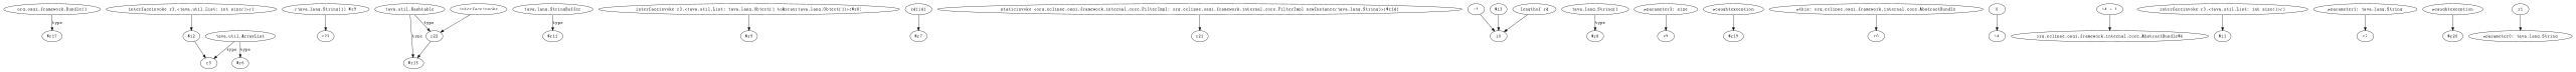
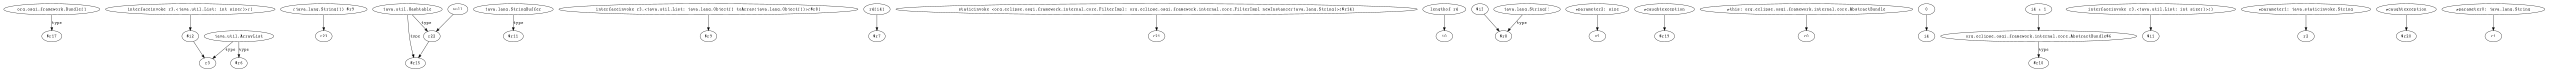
  digraph {
    fontname="Courier Prime"
    node [fontname="Courier Prime"]
    edge [fontname="Courier Prime"]
    n1 [label="org.osgi.framework.Bundle[]"]
    n2 [label="$r17"]
    n3 [label="interfaceinvoke r3.<java.util.List: int size()>()"]
    n4 [label="$i2"]
    n5 [label=r3]
    n6 [label="java.util.ArrayList"]
    n7 [label="$r6"]
    n8 [label="(java.lang.String[]) $r9"]
    n9 [label=r23]
    n10 [label="java.util.Hashtable"]
    n11 [label="$r15"]
    n12 [label=r22]
    n13 [label="java.lang.StringBuffer"]
    n14 [label="$r11"]
    n15 [label="interfaceinvoke r3.<java.util.List: java.lang.Object[] toArray(java.lang.Object[])>($r8)"]
    n16 [label="$r9"]
    n17 [label="r4[i4]"]
    n18 [label="$r7"]
-   n19 [label=interfaceinvoke]
+   n19 [label=null]
    n20 [label=r21]
    n21 [label="staticinvoke <org.eclipse.osgi.framework.internal.core.FilterImpl: org.eclipse.osgi.framework.internal.core.FilterImpl newInstance(java.lang.String)>($r14)"]
-   n22 [label=-1]
    n23 [label=i0]
    n24 [label="$i3"]
    n25 [label="java.lang.String[]"]
    n26 [label="$r8"]
    n27 [label="lengthof r4"]
    n28 [label="@parameter2: size"]
    n29 [label=z9]
    n30 [label="@caughtexception"]
    n31 [label="$r19"]
    n32 [label="@this: org.eclipse.osgi.framework.internal.core.AbstractBundle"]
    n33 [label=r0]
    n34 [label=0]
    n35 [label=i4]
    n36 [label="org.eclipse.osgi.framework.internal.core.AbstractBundle$6"]
+   n37 [label="$r10"]
    n38 [label="interfaceinvoke r3.<java.util.List: int size()>()"]
    n39 [label="$i1"]
-   n40 [label="@parameter1: java.lang.String"]
+   n40 [label="@parameter1: java.staticinvoke.String"]
    n41 [label=r2]
    n42 [label="@caughtexception"]
    n43 [label="$r20"]
    n44 [label="@parameter0: java.lang.String"]
    n45 [label=r1]
    n46 [label="i4 + 1"]
    n1 -> n2 [label=type]
    n3 -> n4
    n4 -> n5
    n6 -> n5 [label=type]
    n6 -> n7 [label=type]
    n8 -> n9
    n10 -> n11 [label=type]
    n10 -> n12 [label=type]
    n12 -> n11
    n13 -> n14 [label=type]
    n15 -> n16
    n17 -> n18
    n19 -> n12
    n21 -> n20
-   n22 -> n23
-   n24 -> n23
+   n24 -> n26
    n25 -> n26 [label=type]
    n27 -> n23
    n28 -> n29
    n30 -> n31
    n32 -> n33
    n34 -> n35
+   n36 -> n37 [label=type]
    n38 -> n39
    n40 -> n41
    n42 -> n43
-   n45 -> n44
+   n44 -> n45
    n46 -> n36
  }
